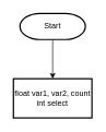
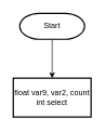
  <mxCell id="0" />
  <mxCell id="1" parent="0" />
  <mxCell id="2" value="" style="edgeStyle=orthogonalEdgeStyle;rounded=0;orthogonalLoop=1;jettySize=auto;html=1;" edge="1" parent="1" source="3" target="4"><mxGeometry relative="1" as="geometry" /></mxCell>
  <mxCell id="3" value="Start" style="strokeWidth=2;html=1;shape=mxgraph.flowchart.terminator;whiteSpace=wrap;" vertex="1" parent="1"><mxGeometry x="30" y="20" width="100" height="40" as="geometry" /></mxCell>
- <mxCell id="4" value="&lt;div&gt;float var1, var2, count&lt;/div&gt;&lt;div&gt;int select&lt;br&gt;&lt;/div&gt;" style="whiteSpace=wrap;html=1;strokeWidth=2;" vertex="1" parent="1"><mxGeometry x="20" y="120" width="120" height="60" as="geometry" /></mxCell>
+ <mxCell id="4" value="&lt;div&gt;float var9, var2, count&lt;/div&gt;&lt;div&gt;int select&lt;br&gt;&lt;/div&gt;" style="whiteSpace=wrap;html=1;strokeWidth=2;" vertex="1" parent="1"><mxGeometry x="20" y="120" width="120" height="60" as="geometry" /></mxCell>
